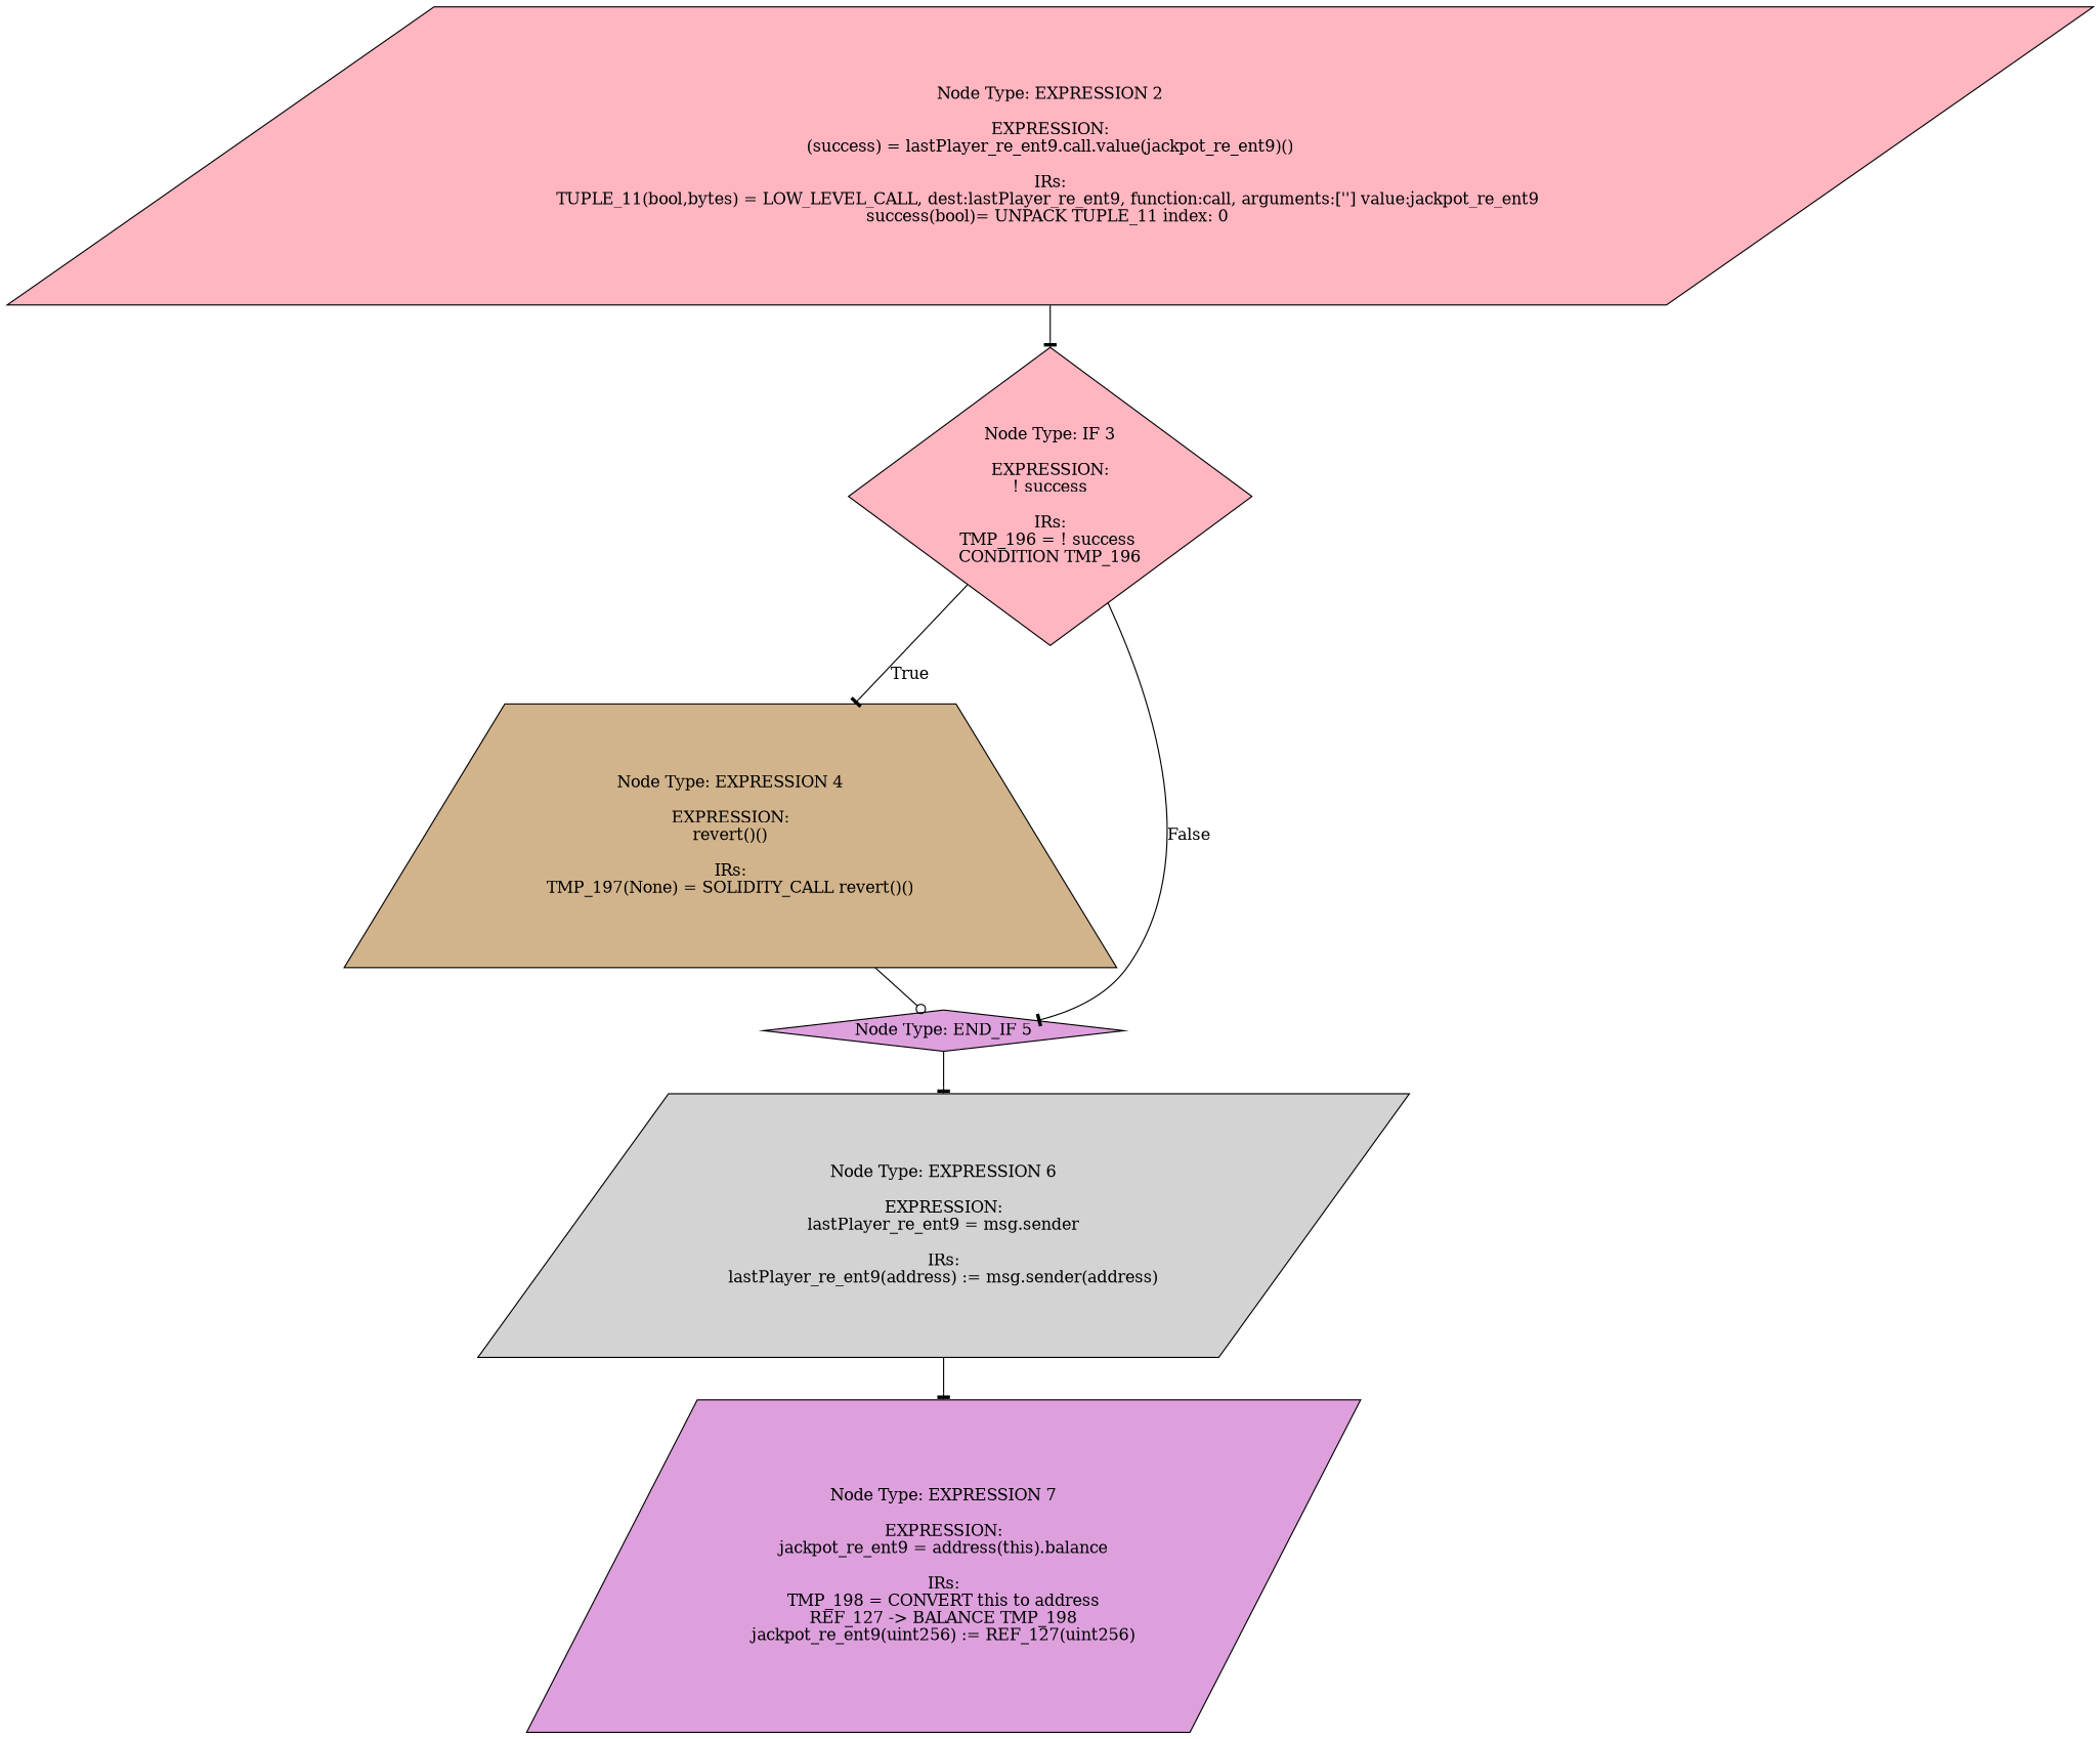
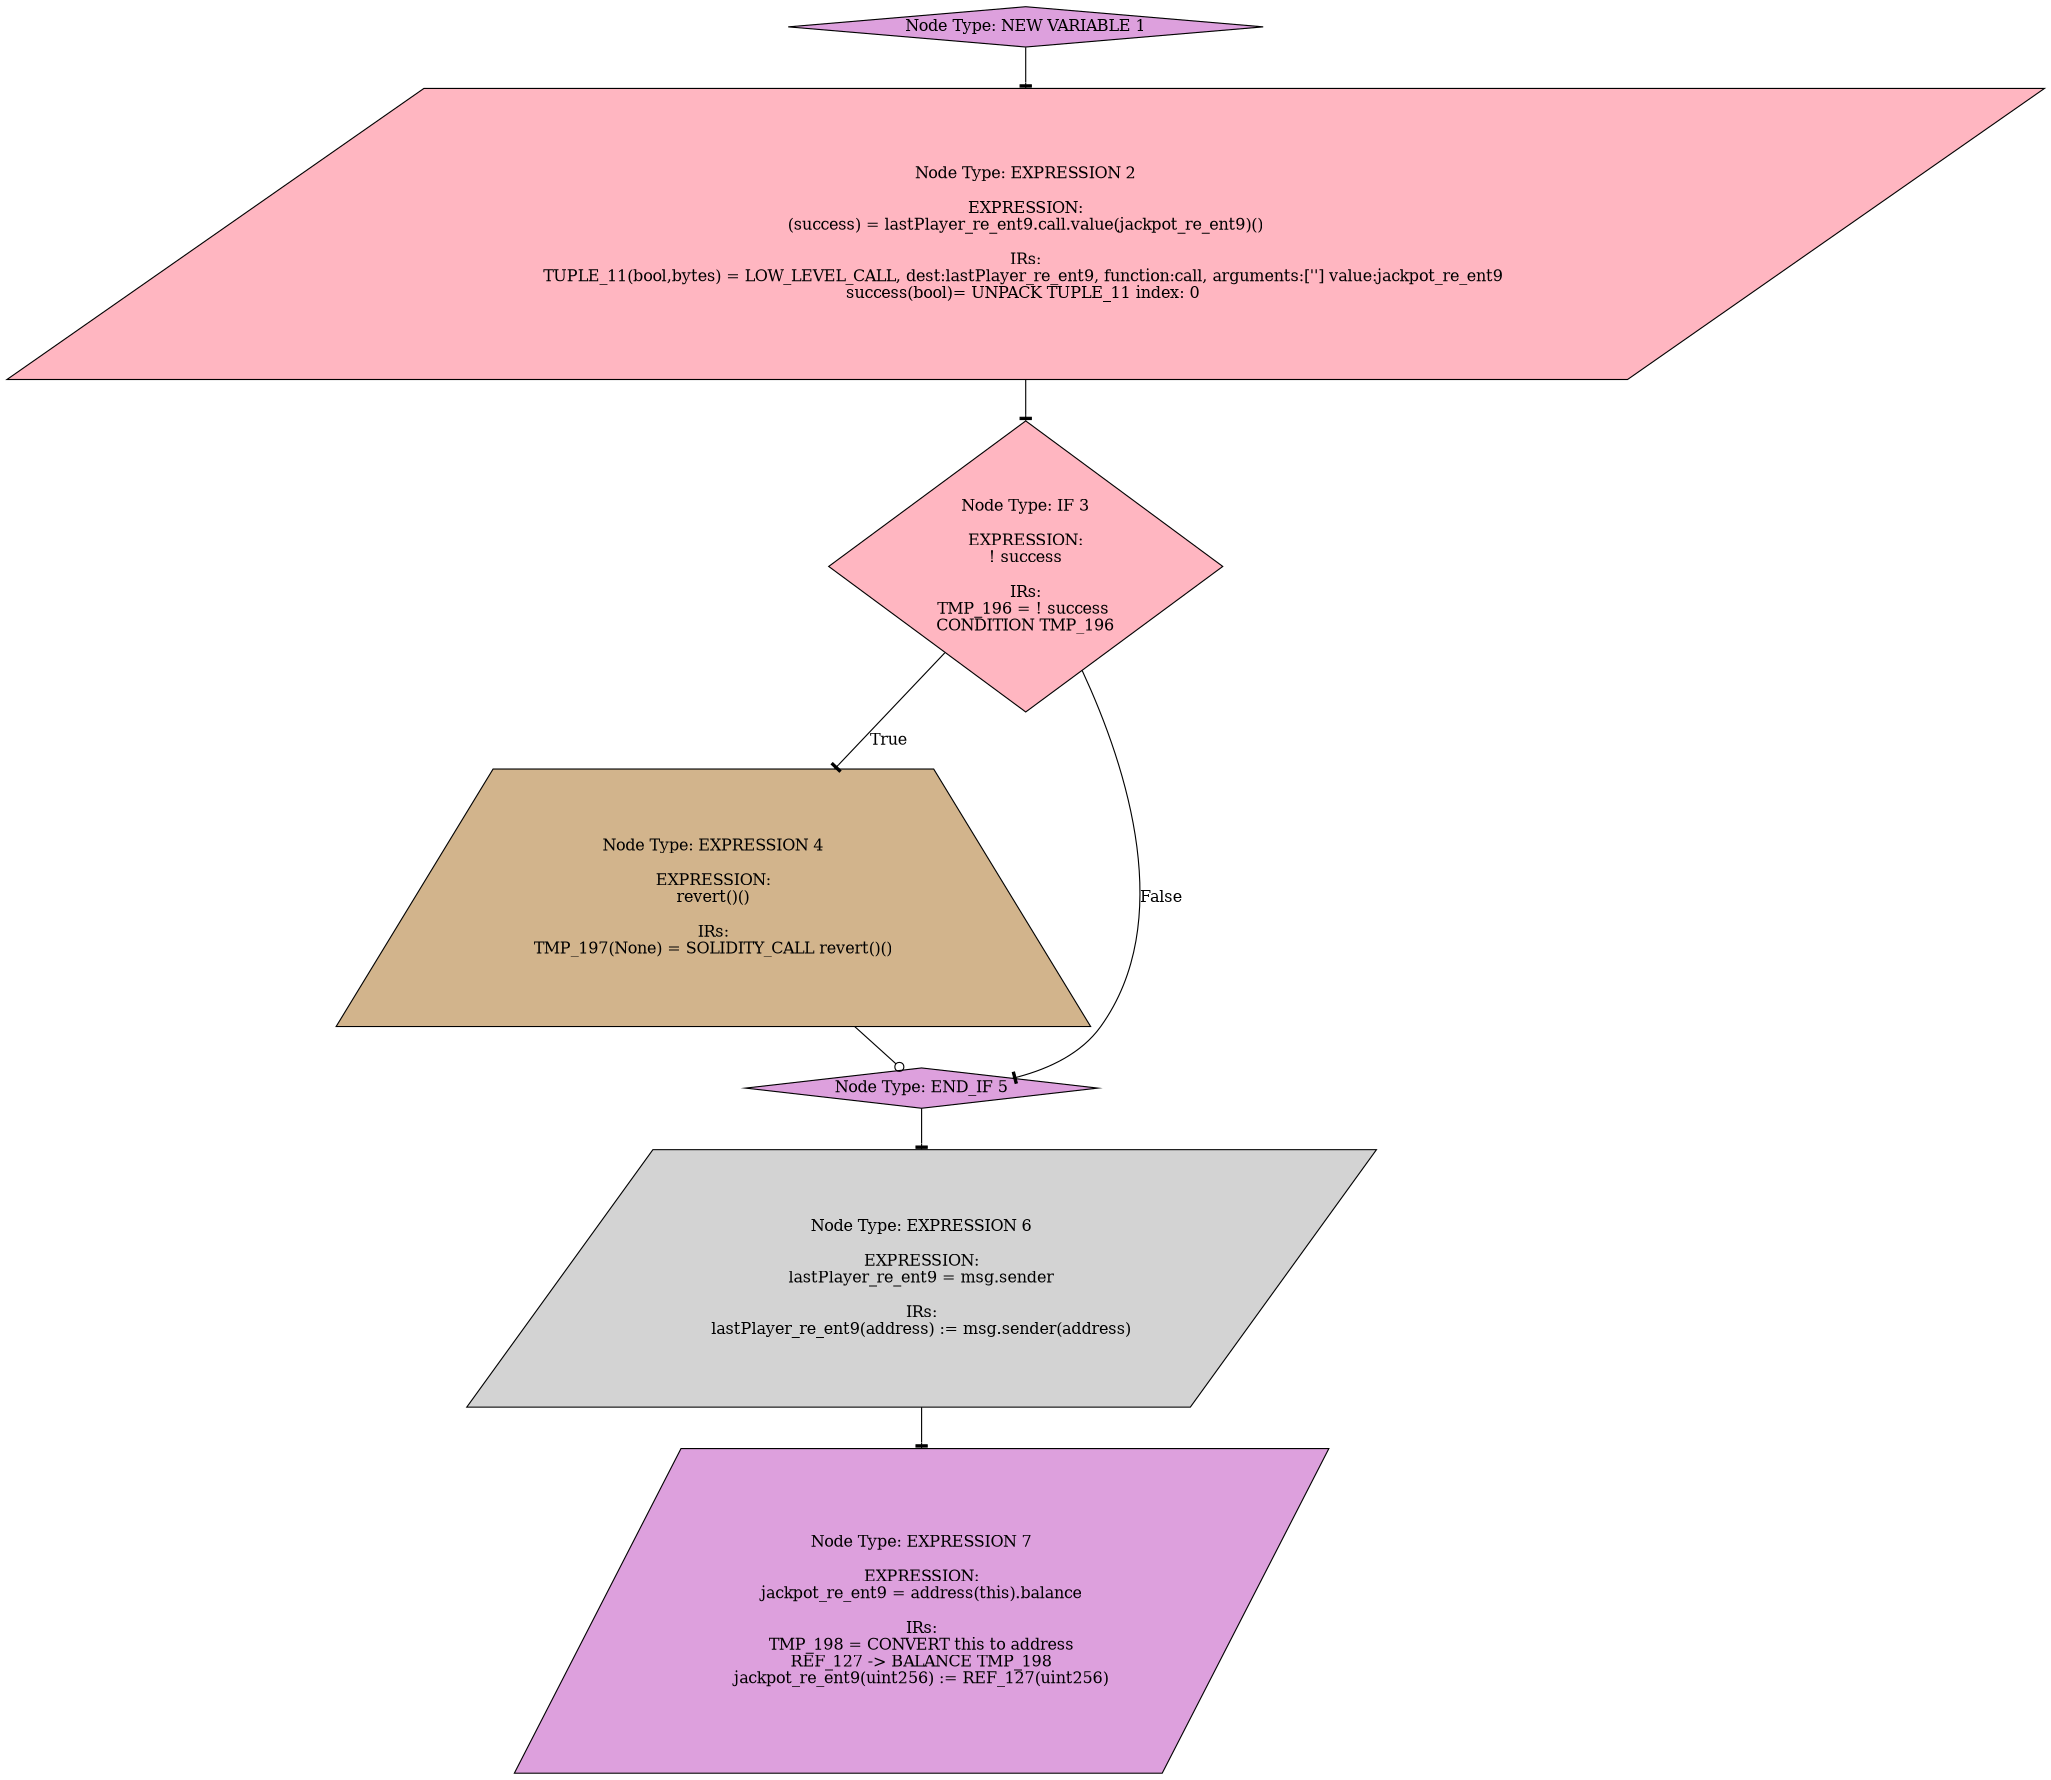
  digraph {
    fontname="DejaVu Serif"
    node [fillcolor=plum fontname="DejaVu Serif" shape=diamond style=filled]
    edge [arrowhead=tee fontname="DejaVu Serif"]
+   n1 [label="Node Type: NEW VARIABLE 1\n"]
    n2 [fillcolor=lightpink label="Node Type: EXPRESSION 2\n\nEXPRESSION:\n(success) = lastPlayer_re_ent9.call.value(jackpot_re_ent9)()\n\nIRs:\nTUPLE_11(bool,bytes) = LOW_LEVEL_CALL, dest:lastPlayer_re_ent9, function:call, arguments:[''] value:jackpot_re_ent9 \nsuccess(bool)= UNPACK TUPLE_11 index: 0 " shape=parallelogram]
    n3 [fillcolor=lightpink label="Node Type: IF 3\n\nEXPRESSION:\n! success\n\nIRs:\nTMP_196 = ! success \nCONDITION TMP_196"]
    n4 [fillcolor=tan label="Node Type: EXPRESSION 4\n\nEXPRESSION:\nrevert()()\n\nIRs:\nTMP_197(None) = SOLIDITY_CALL revert()()" shape=trapezium]
    n5 [label="Node Type: END_IF 5\n"]
    n6 [fillcolor=lightgrey label="Node Type: EXPRESSION 6\n\nEXPRESSION:\nlastPlayer_re_ent9 = msg.sender\n\nIRs:\nlastPlayer_re_ent9(address) := msg.sender(address)" shape=parallelogram]
    n7 [label="Node Type: EXPRESSION 7\n\nEXPRESSION:\njackpot_re_ent9 = address(this).balance\n\nIRs:\nTMP_198 = CONVERT this to address\nREF_127 -> BALANCE TMP_198\njackpot_re_ent9(uint256) := REF_127(uint256)" shape=parallelogram]
+   n1 -> n2
    n2 -> n3
    n3 -> n4 [label=True]
    n3 -> n5 [label=False]
    n4 -> n5 [arrowhead=odot]
    n5 -> n6
    n6 -> n7
  }
